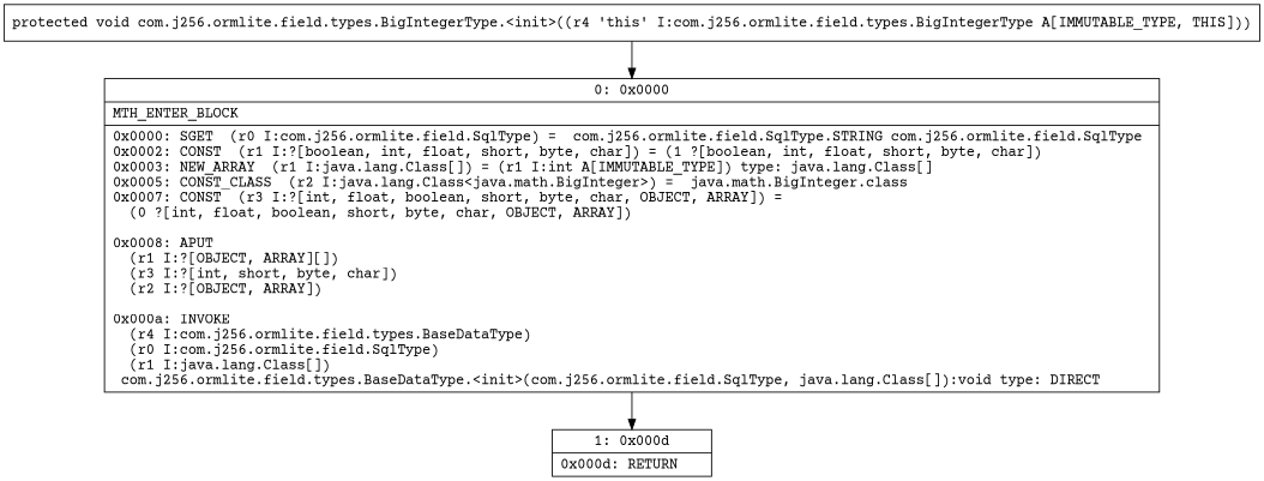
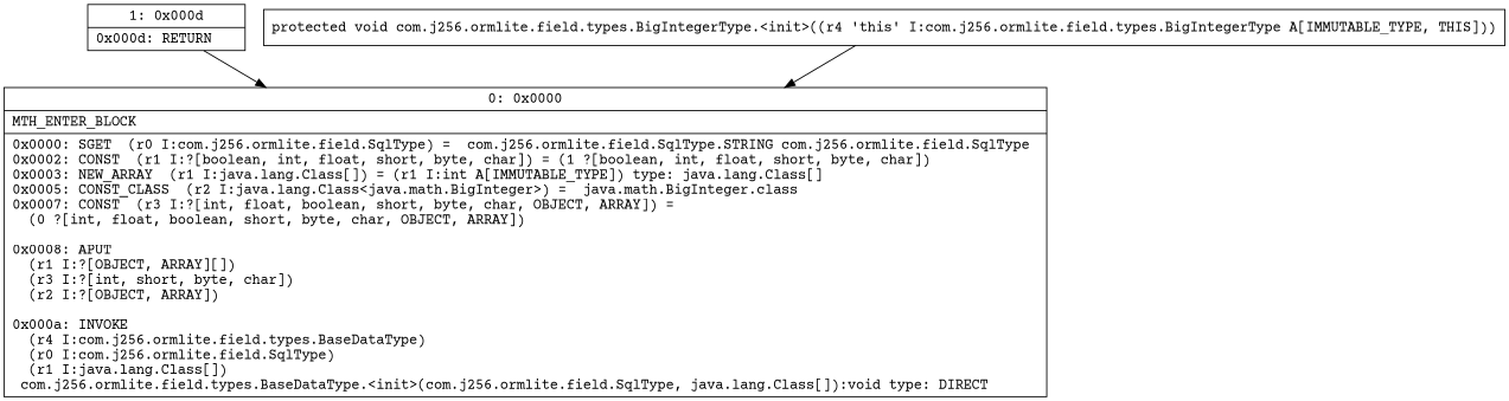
  digraph {
    fontname="Courier Prime"
    node [shape=record fontname="Courier Prime"]
    edge [fontname="Courier Prime"]
    n1 [label="{0\:\ 0x0000|MTH_ENTER_BLOCK\l|0x0000: SGET  (r0 I:com.j256.ormlite.field.SqlType) =  com.j256.ormlite.field.SqlType.STRING com.j256.ormlite.field.SqlType \l0x0002: CONST  (r1 I:?[boolean, int, float, short, byte, char]) = (1 ?[boolean, int, float, short, byte, char]) \l0x0003: NEW_ARRAY  (r1 I:java.lang.Class[]) = (r1 I:int A[IMMUTABLE_TYPE]) type: java.lang.Class[] \l0x0005: CONST_CLASS  (r2 I:java.lang.Class\<java.math.BigInteger\>) =  java.math.BigInteger.class \l0x0007: CONST  (r3 I:?[int, float, boolean, short, byte, char, OBJECT, ARRAY]) = \l  (0 ?[int, float, boolean, short, byte, char, OBJECT, ARRAY])\l \l0x0008: APUT  \l  (r1 I:?[OBJECT, ARRAY][])\l  (r3 I:?[int, short, byte, char])\l  (r2 I:?[OBJECT, ARRAY])\l \l0x000a: INVOKE  \l  (r4 I:com.j256.ormlite.field.types.BaseDataType)\l  (r0 I:com.j256.ormlite.field.SqlType)\l  (r1 I:java.lang.Class[])\l com.j256.ormlite.field.types.BaseDataType.\<init\>(com.j256.ormlite.field.SqlType, java.lang.Class[]):void type: DIRECT \l}"]
    n2 [label="{1\:\ 0x000d|0x000d: RETURN   \l}"]
    n3 [label="{protected void com.j256.ormlite.field.types.BigIntegerType.\<init\>((r4 'this' I:com.j256.ormlite.field.types.BigIntegerType A[IMMUTABLE_TYPE, THIS])) }"]
-   n1 -> n2
+   n2 -> n1
    n3 -> n1
  }
